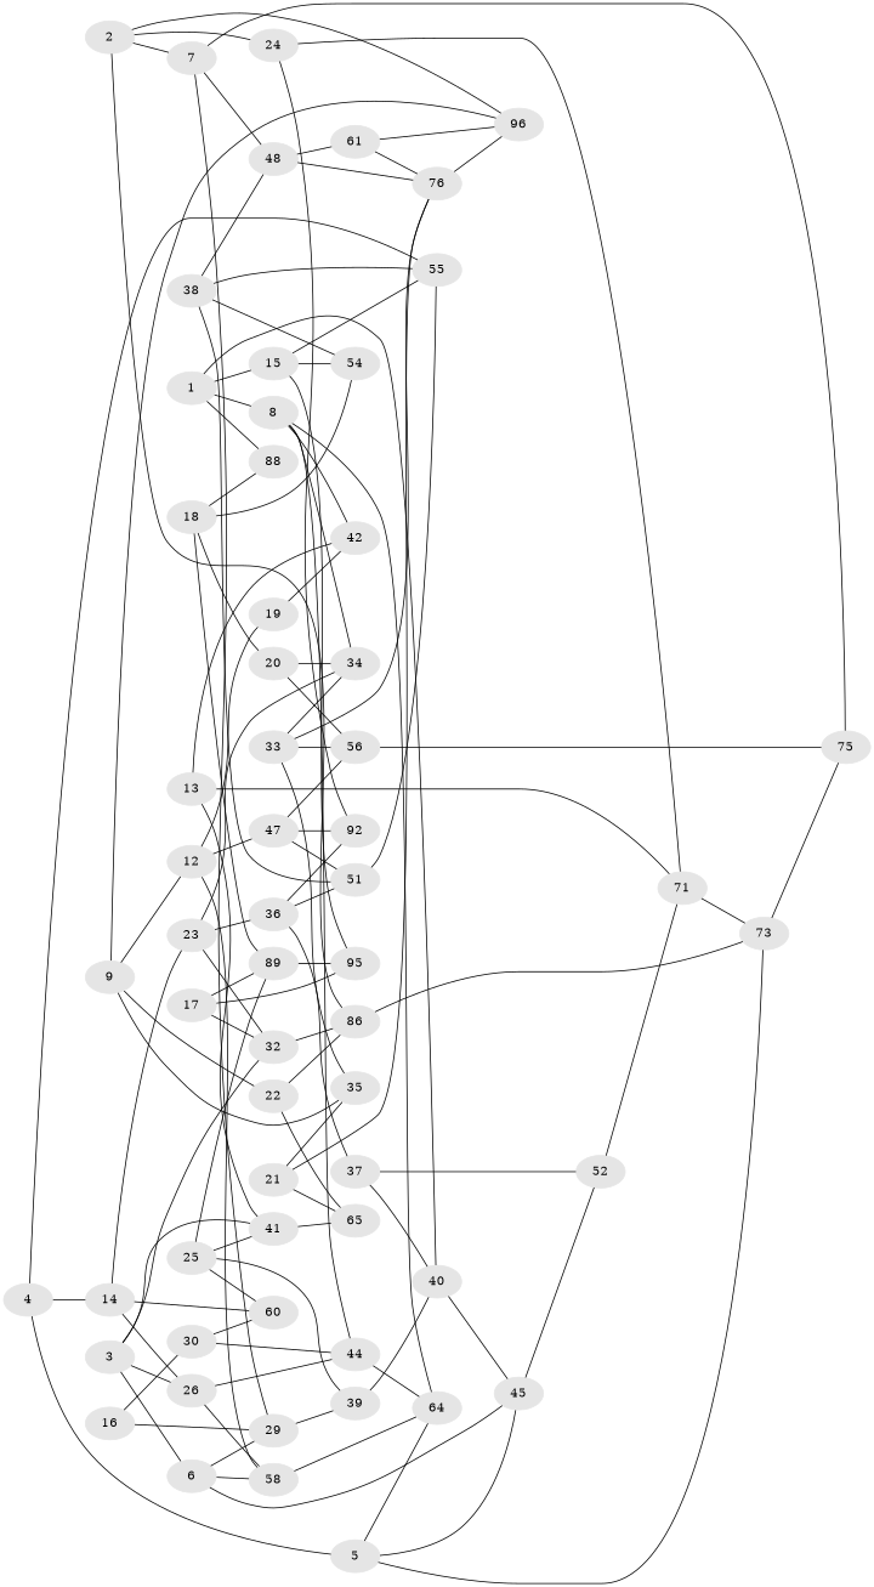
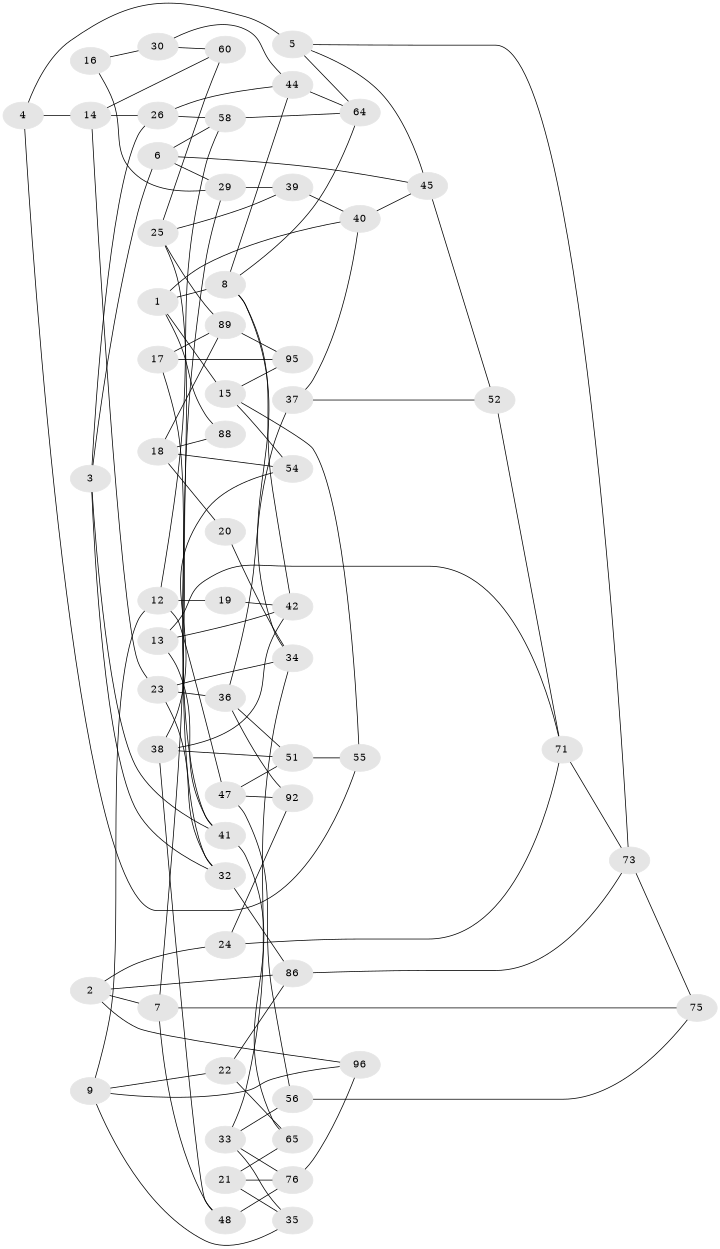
  graph {
    rankdir=LR
    node [color=gray90 style=filled]
    1 [super="+28"]
    8 [super="+10"]
    15 [super="+50"]
    40 [super="+66"]
    88
    n6 [label=64 super="+97"]
    34 [super="+85"]
    42 [super="+64"]
    44 [super="+59"]
    55
    54
    95
    45 [super="+70"]
    2 [super="+81"]
    7 [super="+11"]
    24
    n17 [label=86 super="+69"]
    96 [super="+99"]
    29 [super="+86"]
    48 [super="+72"]
    75
    71 [super="+77"]
    92
    73 [super="+82"]
    3 [super="+53"]
    6 [super="+43"]
    26 [super="+94"]
    32 [super="+62"]
    41 [super="+90"]
    58 [super="+98"]
    65
    5 [super="+57"]
    4
    14 [super="+74"]
    23 [super="+93"]
    60
    52
    39
    76 [super="+80"]
-   61
    9 [super="+84"]
    12 [super="+83"]
    22
    35
    19
    47 [super="+49"]
    56 [super="+67"]
    51 [super="+79"]
    13
    36 [super="+78"]
    16
    30
    17
    89 [super="+91"]
    18 [super="+27"]
    20
    21 [super="+31"]
    37
    25 [super="+100"]
    33 [super="+63"]
    38 [super="+87"]
    1 -- 8
    1 -- 15
    1 -- 40
    1 -- 88
    8 -- n6
    8 -- 34
    8 -- 42
    8 -- 44
    15 -- 55
    15 -- 54
    15 -- 95
    40 -- 45
    44 -- n6
    45 -- 52
    2 -- 7
    2 -- 24
    2 -- n17
    2 -- 96
    7 -- 29
    7 -- 48
    7 -- 75
    24 -- 71
    24 -- 92
    n17 -- 73
    29 -- 39
    48 -- 76
-   48 -- 61
    71 -- 73
    73 -- 75
    3 -- 6
    3 -- 26
    3 -- 32
    3 -- 41
    6 -- 45
    6 -- 29
    6 -- 58
    26 -- 44
    26 -- 58
    32 -- n17
    41 -- 65
    58 -- n6
    5 -- n6
    5 -- 45
    5 -- 73
    4 -- 55
    4 -- 5
    4 -- 14
    14 -- 26
    14 -- 23
    14 -- 60
    23 -- 34
    23 -- 32
    23 -- 36
    52 -- 71
    39 -- 40
    76 -- 96
-   61 -- 96
-   61 -- 76
    9 -- 96
    9 -- 12
    9 -- 22
    9 -- 35
    12 -- 58
    12 -- 19
    12 -- 47
    22 -- n17
    22 -- 65
    19 -- 42
    47 -- 92
    47 -- 56
    47 -- 51
    56 -- 75
    51 -- 55
    13 -- 42
    13 -- 71
    13 -- 41
    36 -- 92
    36 -- 51
    36 -- 37
    16 -- 29
    16 -- 30
    30 -- 44
    30 -- 60
    17 -- 95
    17 -- 32
    17 -- 89
    89 -- 95
    18 -- 88
    18 -- 54
    18 -- 89
    18 -- 20
    20 -- 34
-   20 -- 56
    21 -- 65
    21 -- 76
    21 -- 35
    37 -- 40
    37 -- 52
    25 -- 41
    25 -- 60
    25 -- 39
    25 -- 89
    33 -- 34
    33 -- 76
    33 -- 35
    33 -- 56
-   38 -- 55
+   38 -- 42
    38 -- 54
    38 -- 48
    38 -- 51
  }
